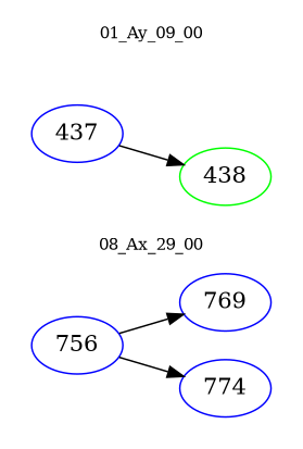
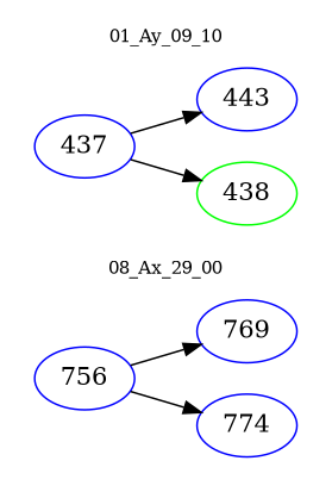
  digraph {
    rankdir=LR
    node [color=blue]
    edge [color=black]
    n1 [label=756]
    n2 [label=774]
    n3 [label=769]
    n4 [label=437]
    n5 [color=green label=438]
+   n6 [label=443]
    subgraph cluster_1 {
      color=white
      fontsize=10
      label="08_Ax_29_00"
      n1
      n2
      n3
    }
    subgraph cluster_2 {
      color=white
      fontsize=10
-     label="01_Ay_09_00"
+     label="01_Ay_09_10"
      n4
      n5
+     n6
    }
    n1 -> n2
    n1 -> n3
    n4 -> n5
+   n4 -> n6
  }
